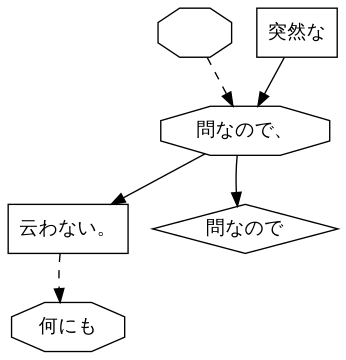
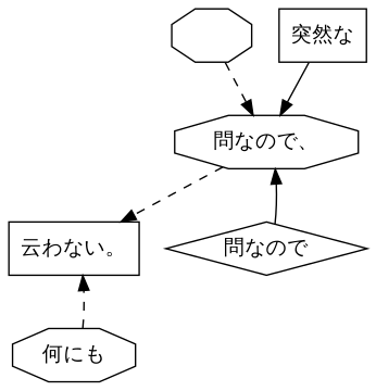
  digraph {
    fontname=Nunito
    node [fontname=Nunito shape=octagon]
    edge [fontname=Nunito style=dashed]
    n1 [label="　"]
    n2 [label="問なので、"]
    n3 [label="云わない。" shape=box]
    n4 [label="問なので" shape=diamond]
    n5 [label="突然な" shape=box]
    n6 [label="何にも"]
    n1 -> n2
-   n2 -> n3 [style=solid]
-   n2 -> n4 [style=solid]
+   n2 -> n3
+   n4 -> n2 [style=solid]
    n5 -> n2 [style=solid]
-   n3 -> n6
+   n6 -> n3
  }
